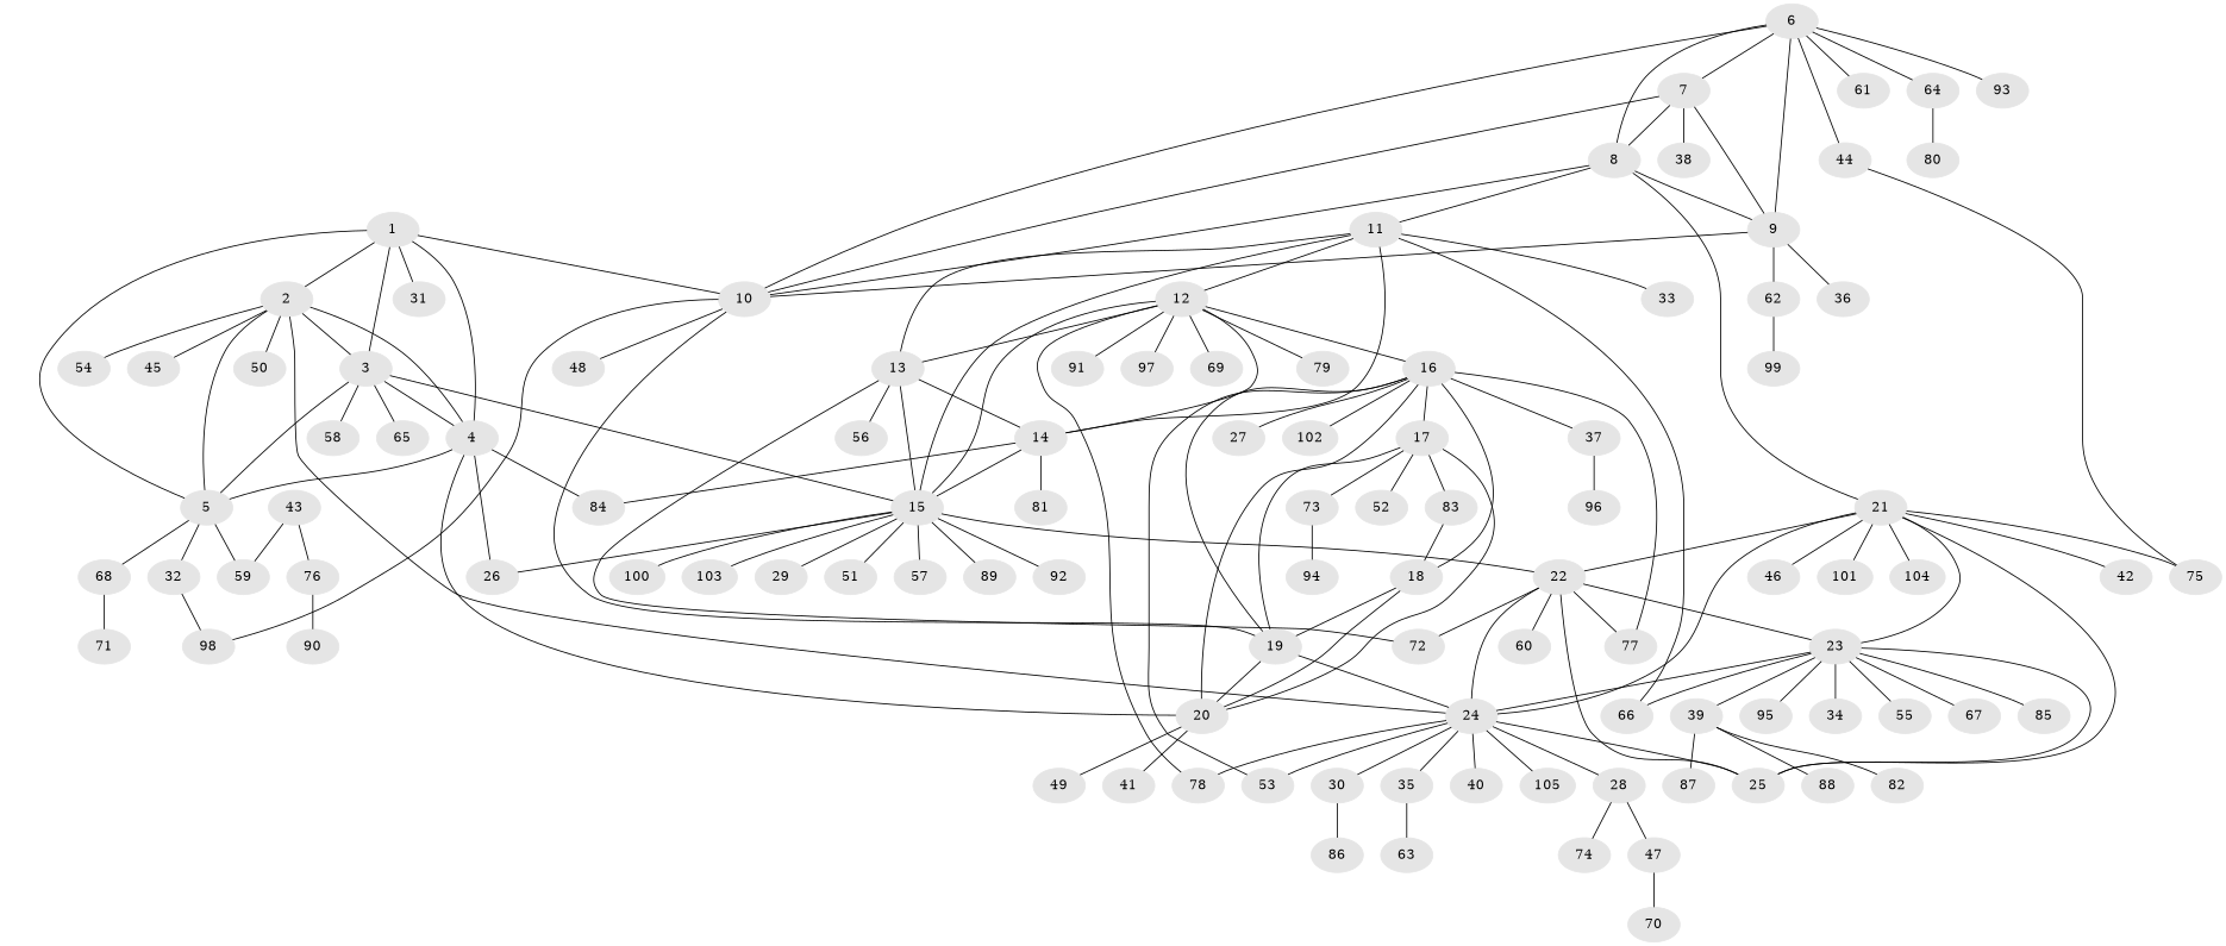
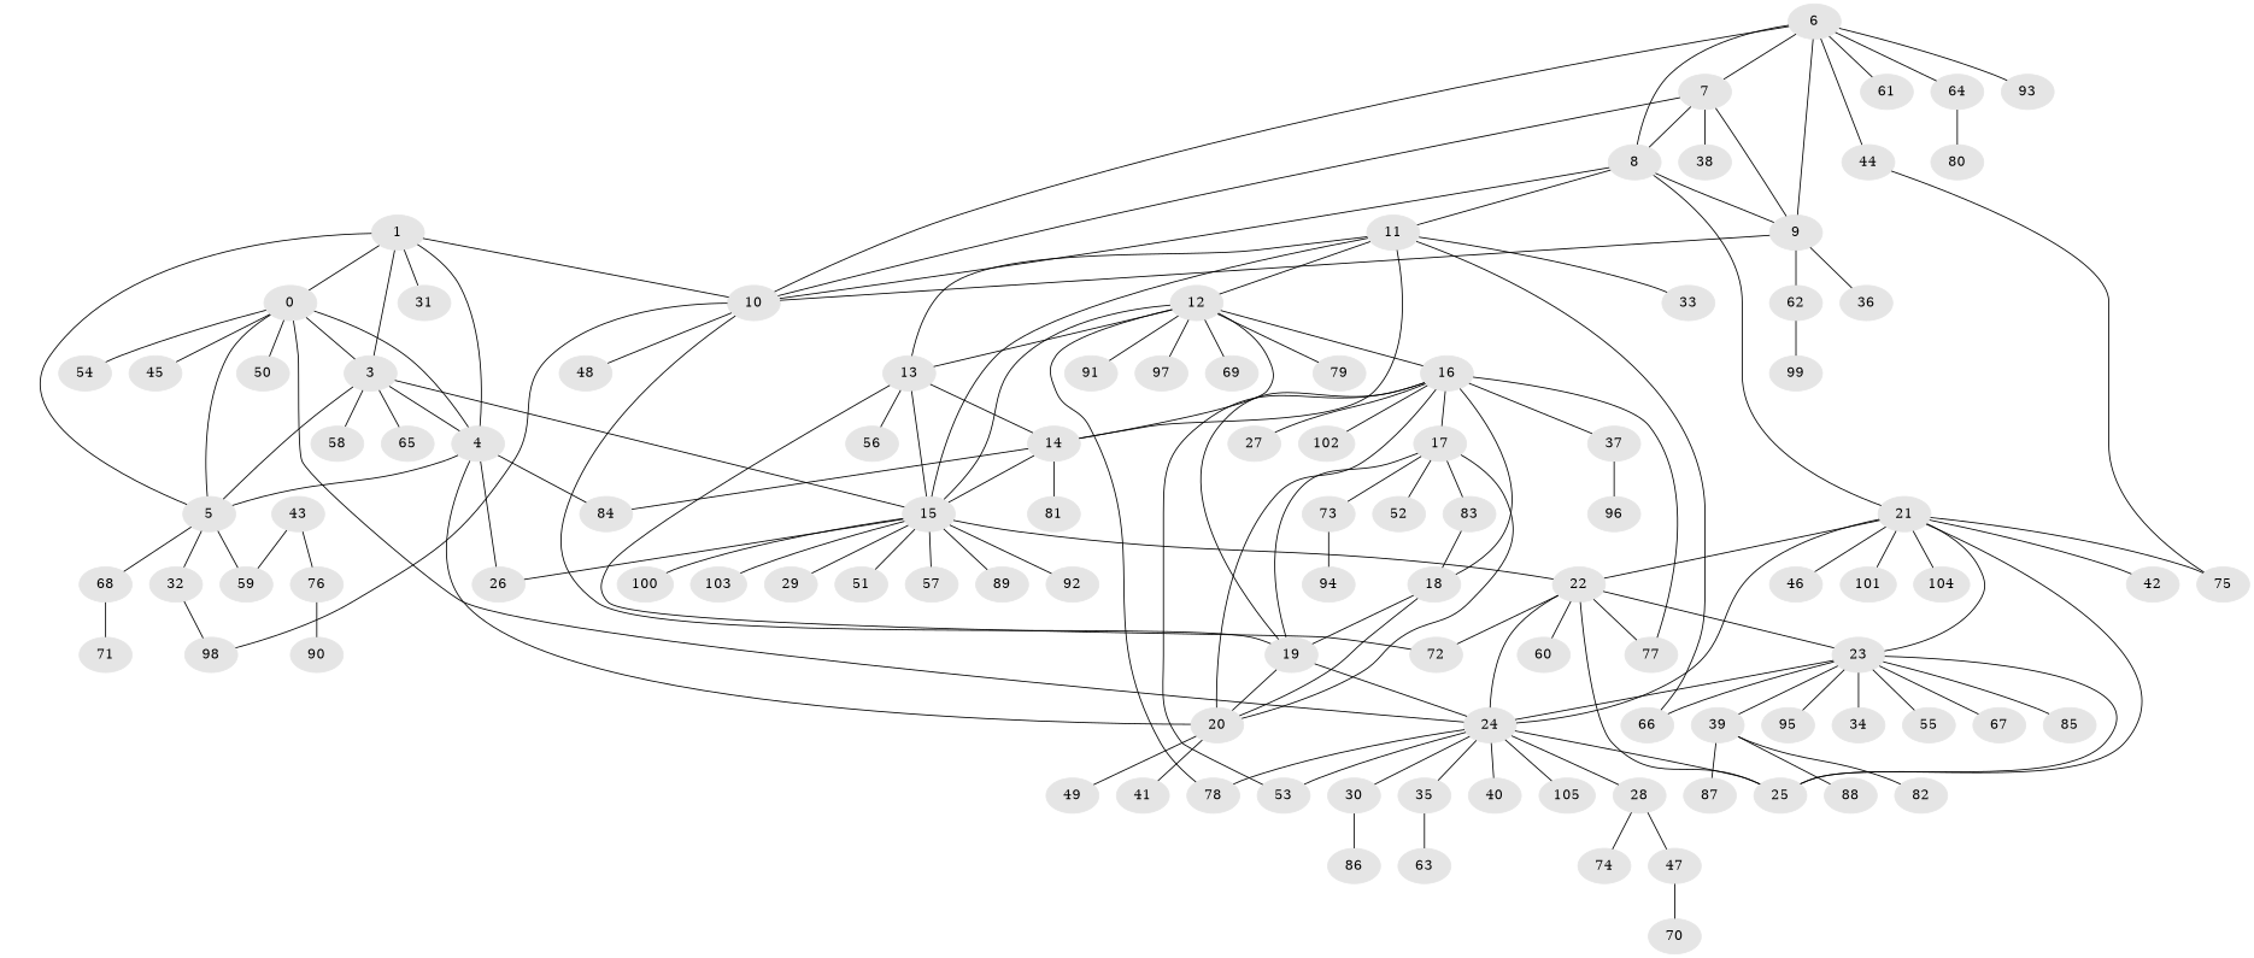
  graph {
    node [color=gray90 style=filled]
    1
-   2
+   2 [label=0]
    3
    4
    5
    10
    31
    24
    45
    50
    54
    15
    58
    65
    20
    26
    84
    32
    68
    59
    19
    48
    98
    78
    53
    25
    28
    30
    35
    40
    105
    22
    29
    51
    57
    89
    92
    100
    103
    41
    49
    43
    76
    71
    6
    7
    8
    9
    44
    61
    64
    93
    38
    11
    21
    36
    62
    75
    80
    12
    13
    14
    33
    66
    23
    42
    46
    101
    104
    99
    16
    69
    79
    91
    97
    56
    72
    81
    17
    18
    27
    37
    77
    102
    60
    52
    73
    83
    96
    94
    34
    39
    55
    67
    85
    95
    82
    87
    88
    47
    74
    86
    63
    70
    90
    1 -- 2
    1 -- 3
    1 -- 4
    1 -- 5
    1 -- 10
    1 -- 31
    2 -- 3
    2 -- 4
    2 -- 5
    2 -- 24
    2 -- 45
    2 -- 50
    2 -- 54
    3 -- 4
    3 -- 5
    3 -- 15
    3 -- 58
    3 -- 65
    4 -- 5
    4 -- 20
    4 -- 26
    4 -- 84
    5 -- 32
    5 -- 68
    5 -- 59
    10 -- 19
    10 -- 48
    10 -- 98
    24 -- 78
    24 -- 53
    24 -- 25
    24 -- 28
    24 -- 30
    24 -- 35
    24 -- 40
    24 -- 105
    15 -- 26
    15 -- 22
    15 -- 29
    15 -- 51
    15 -- 57
    15 -- 89
    15 -- 92
    15 -- 100
    15 -- 103
    20 -- 41
    20 -- 49
    32 -- 98
    68 -- 71
    19 -- 24
    19 -- 20
    28 -- 47
    28 -- 74
    30 -- 86
    35 -- 63
    22 -- 24
    22 -- 25
    22 -- 23
    22 -- 72
    22 -- 77
    22 -- 60
    43 -- 59
    43 -- 76
    76 -- 90
    6 -- 10
    6 -- 7
    6 -- 8
    6 -- 9
    6 -- 44
    6 -- 61
    6 -- 64
    6 -- 93
    7 -- 10
    7 -- 8
    7 -- 9
    7 -- 38
    8 -- 10
    8 -- 9
    8 -- 11
    8 -- 21
    9 -- 10
    9 -- 36
    9 -- 62
    44 -- 75
    64 -- 80
    11 -- 15
    11 -- 12
    11 -- 13
    11 -- 14
    11 -- 33
    11 -- 66
    21 -- 24
    21 -- 25
    21 -- 22
    21 -- 75
    21 -- 23
    21 -- 42
    21 -- 46
    21 -- 101
    21 -- 104
    62 -- 99
    12 -- 15
    12 -- 78
    12 -- 13
    12 -- 14
    12 -- 16
    12 -- 69
    12 -- 79
    12 -- 91
    12 -- 97
    13 -- 15
    13 -- 14
    13 -- 56
    13 -- 72
    14 -- 15
    14 -- 84
    14 -- 81
    23 -- 24
    23 -- 25
    23 -- 66
    23 -- 34
    23 -- 39
    23 -- 55
    23 -- 67
    23 -- 85
    23 -- 95
    16 -- 20
    16 -- 19
    16 -- 53
    16 -- 17
    16 -- 18
    16 -- 27
    16 -- 37
    16 -- 77
    16 -- 102
    17 -- 20
    17 -- 19
    17 -- 52
    17 -- 73
    17 -- 83
    18 -- 20
    18 -- 19
    37 -- 96
    73 -- 94
    83 -- 18
    39 -- 82
    39 -- 87
    39 -- 88
    47 -- 70
  }
